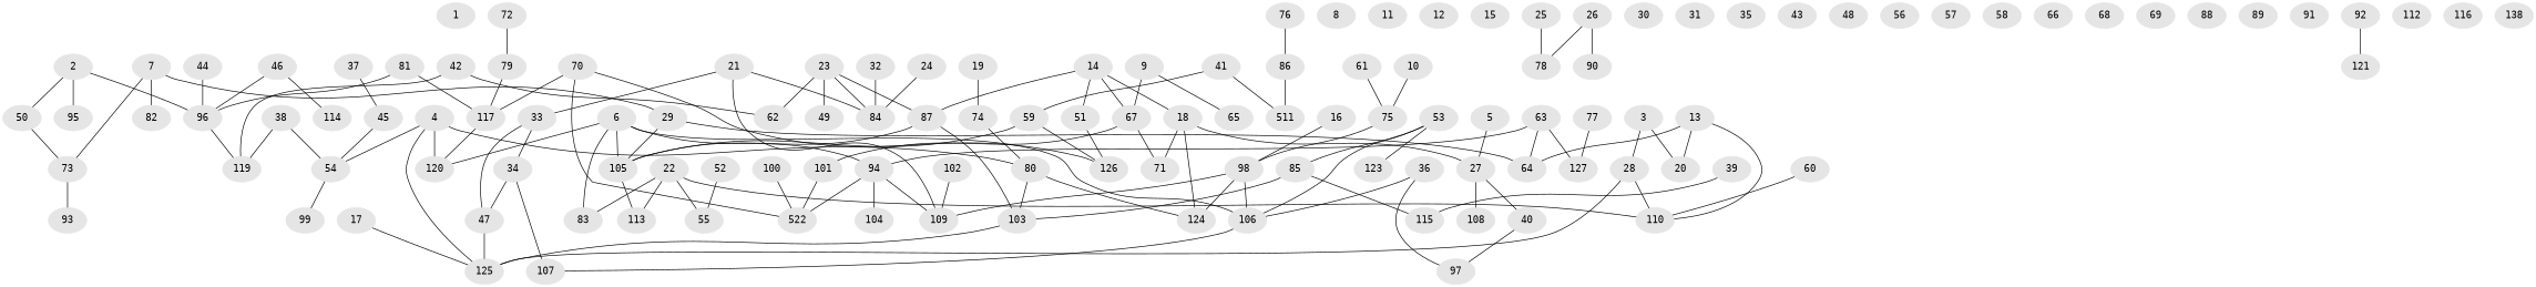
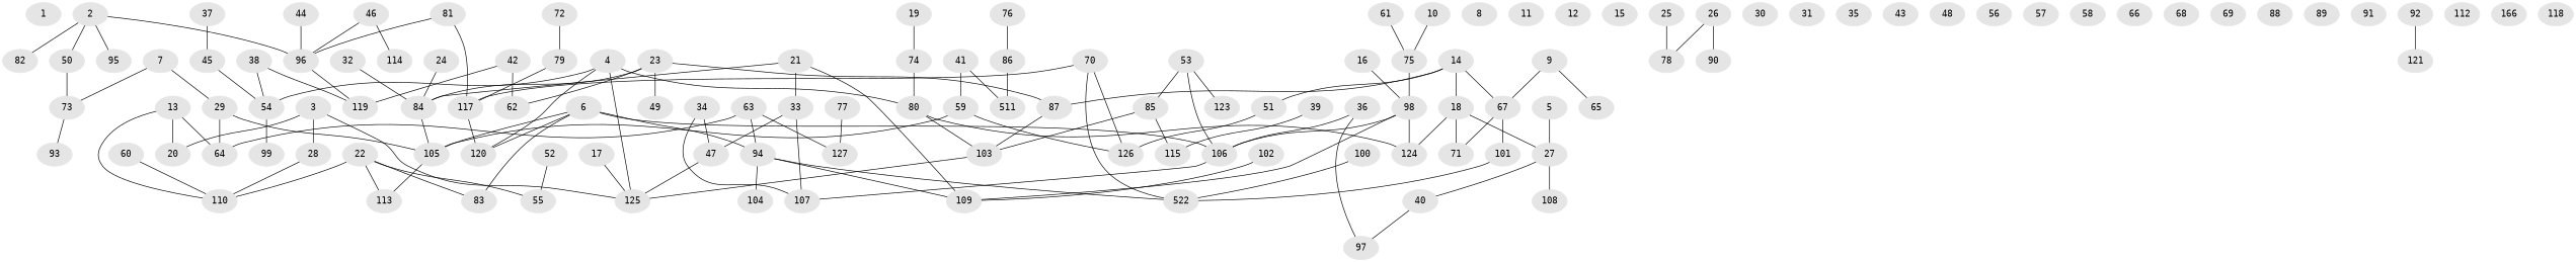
  graph {
    fontname="DejaVu Sans Mono"
    node [color=gray90 fontname="DejaVu Sans Mono" style=filled]
    edge [fontname="DejaVu Sans Mono"]
    1
    2
    50
    95
    96
    73
    119
    3
    20
    28
    125
    110
    4
    54
    80
    120
    99
    124
    103
    5
    27
    40
    108
    6
    83
    94
    105
    106
    109
    n30 [label=522]
    104
    113
    107
    7
    29
    82
    64
    93
    8
    9
    65
    67
    71
    101
    10
    75
    98
    11
    12
    13
    14
    18
    51
    87
    126
    15
    16
    17
    19
    74
    21
    33
    84
    47
    22
    55
    23
    49
    62
    24
    25
    78
    26
    90
    97
    30
    31
    32
    34
    35
    36
    37
    45
    38
    39
    115
    41
    59
    n89 [label=511]
    42
    43
    44
    46
    114
    48
    52
    53
    85
    123
    56
    57
    58
    60
    61
    63
    127
    66
    68
    69
    70
    117
    72
    79
    76
    86
    77
    81
    88
    89
    91
    92
    121
    100
    102
    112
-   116
-   118 [label=138]
+   116 [label=166]
+   118
    2 -- 50
    2 -- 95
    2 -- 96
    50 -- 73
    96 -- 119
    73 -- 93
    3 -- 20
    3 -- 28
-   28 -- 125
+   3 -- 125
    28 -- 110
    4 -- 125
    4 -- 54
    4 -- 80
    4 -- 120
    54 -- 99
    80 -- 124
    80 -- 103
    103 -- 125
    5 -- 27
    27 -- 40
    27 -- 108
    40 -- 97
    6 -- 120
    6 -- 83
    6 -- 94
    6 -- 105
    6 -- 106
    94 -- 109
    94 -- n30
    94 -- 104
    105 -- 113
    106 -- 107
    7 -- 73
    7 -- 29
-   7 -- 82
+   2 -- 82
    29 -- 105
    29 -- 64
    9 -- 65
    9 -- 67
    67 -- 71
    67 -- 101
    101 -- n30
    10 -- 75
    75 -- 98
    98 -- 124
    98 -- 106
    98 -- 109
    13 -- 20
    13 -- 110
    13 -- 64
    14 -- 67
    14 -- 18
    14 -- 51
    14 -- 87
    18 -- 124
    18 -- 27
    18 -- 71
    51 -- 126
    87 -- 103
-   87 -- 105
+   84 -- 105
    16 -- 98
    17 -- 125
    19 -- 74
    74 -- 80
    21 -- 109
    21 -- 33
    21 -- 84
-   33 -- 34
+   33 -- 107
    33 -- 47
    47 -- 125
    22 -- 110
    22 -- 83
    22 -- 113
    22 -- 55
    23 -- 87
    23 -- 84
    23 -- 49
    23 -- 62
    24 -- 84
    25 -- 78
    26 -- 78
    26 -- 90
    32 -- 84
    34 -- 107
    34 -- 47
    36 -- 106
    36 -- 97
    37 -- 45
    45 -- 54
    38 -- 119
    38 -- 54
    39 -- 115
    41 -- 59
    41 -- n89
    59 -- 105
    59 -- 126
    42 -- 119
    42 -- 62
    44 -- 96
    46 -- 96
    46 -- 114
    52 -- 55
    53 -- 106
    53 -- 85
    53 -- 123
    85 -- 103
    85 -- 115
    60 -- 110
    61 -- 75
    63 -- 94
    63 -- 64
    63 -- 127
    70 -- n30
    70 -- 126
    70 -- 117
    117 -- 120
    72 -- 79
    79 -- 117
    76 -- 86
    86 -- n89
    77 -- 127
    81 -- 96
    81 -- 117
    92 -- 121
    100 -- n30
    102 -- 109
  }
